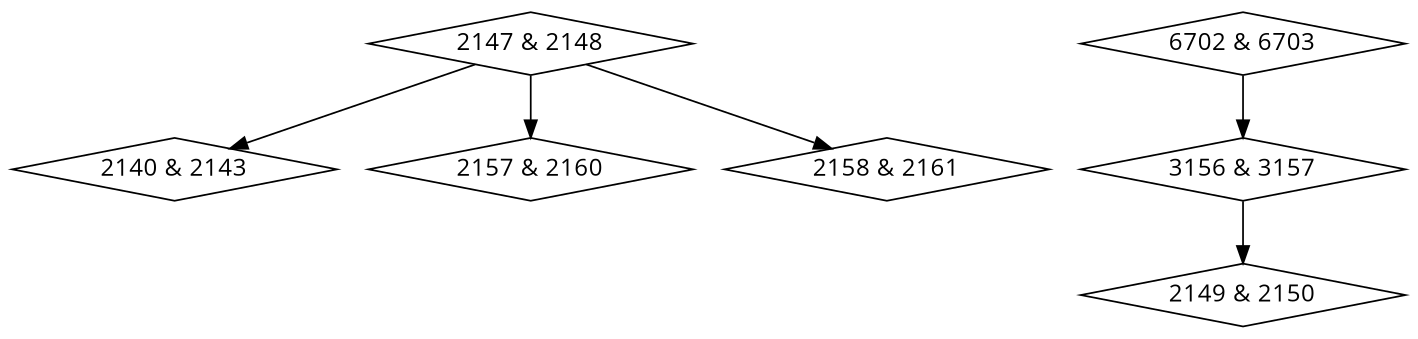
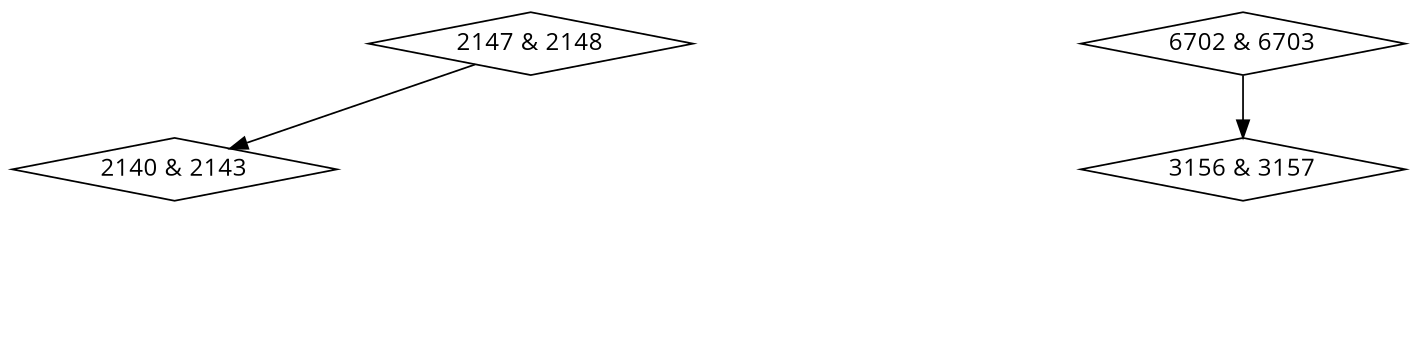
  digraph {
    fontname="Open Sans"
    node [fontname="Open Sans" shape=diamond]
    edge [fontname="Open Sans"]
    n1 [label="2140 & 2143"]
    n2 [label="2147 & 2148"]
-   n3 [label="2157 & 2160"]
-   n4 [label="2158 & 2161"]
-   n5 [label="2149 & 2150"]
    n6 [label="3156 & 3157"]
    n7 [label="6702 & 6703"]
    n2 -> n1
-   n2 -> n3
-   n2 -> n4
-   n6 -> n5
    n7 -> n6
  }
